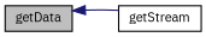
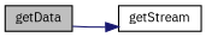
  digraph {
    rankdir=LR
    fontname="IBM Plex Sans"
    node [color=black fontname="IBM Plex Sans" fontsize=10 shape=record style=filled]
    n1 [fillcolor=grey75 fontcolor=black height=0.2 label=getData width=0.4]
    n2 [fillcolor=white height=0.2 label=getStream width=0.4]
-   n2 -> n1 [color=midnightblue fontname="IBM Plex Sans" fontsize=10 labelfontname=Helvetica labelfontsize=10 style=solid]
+   n1 -> n2 [color=midnightblue fontname="IBM Plex Sans" fontsize=10 labelfontname=Helvetica labelfontsize=10 style=solid]
  }
